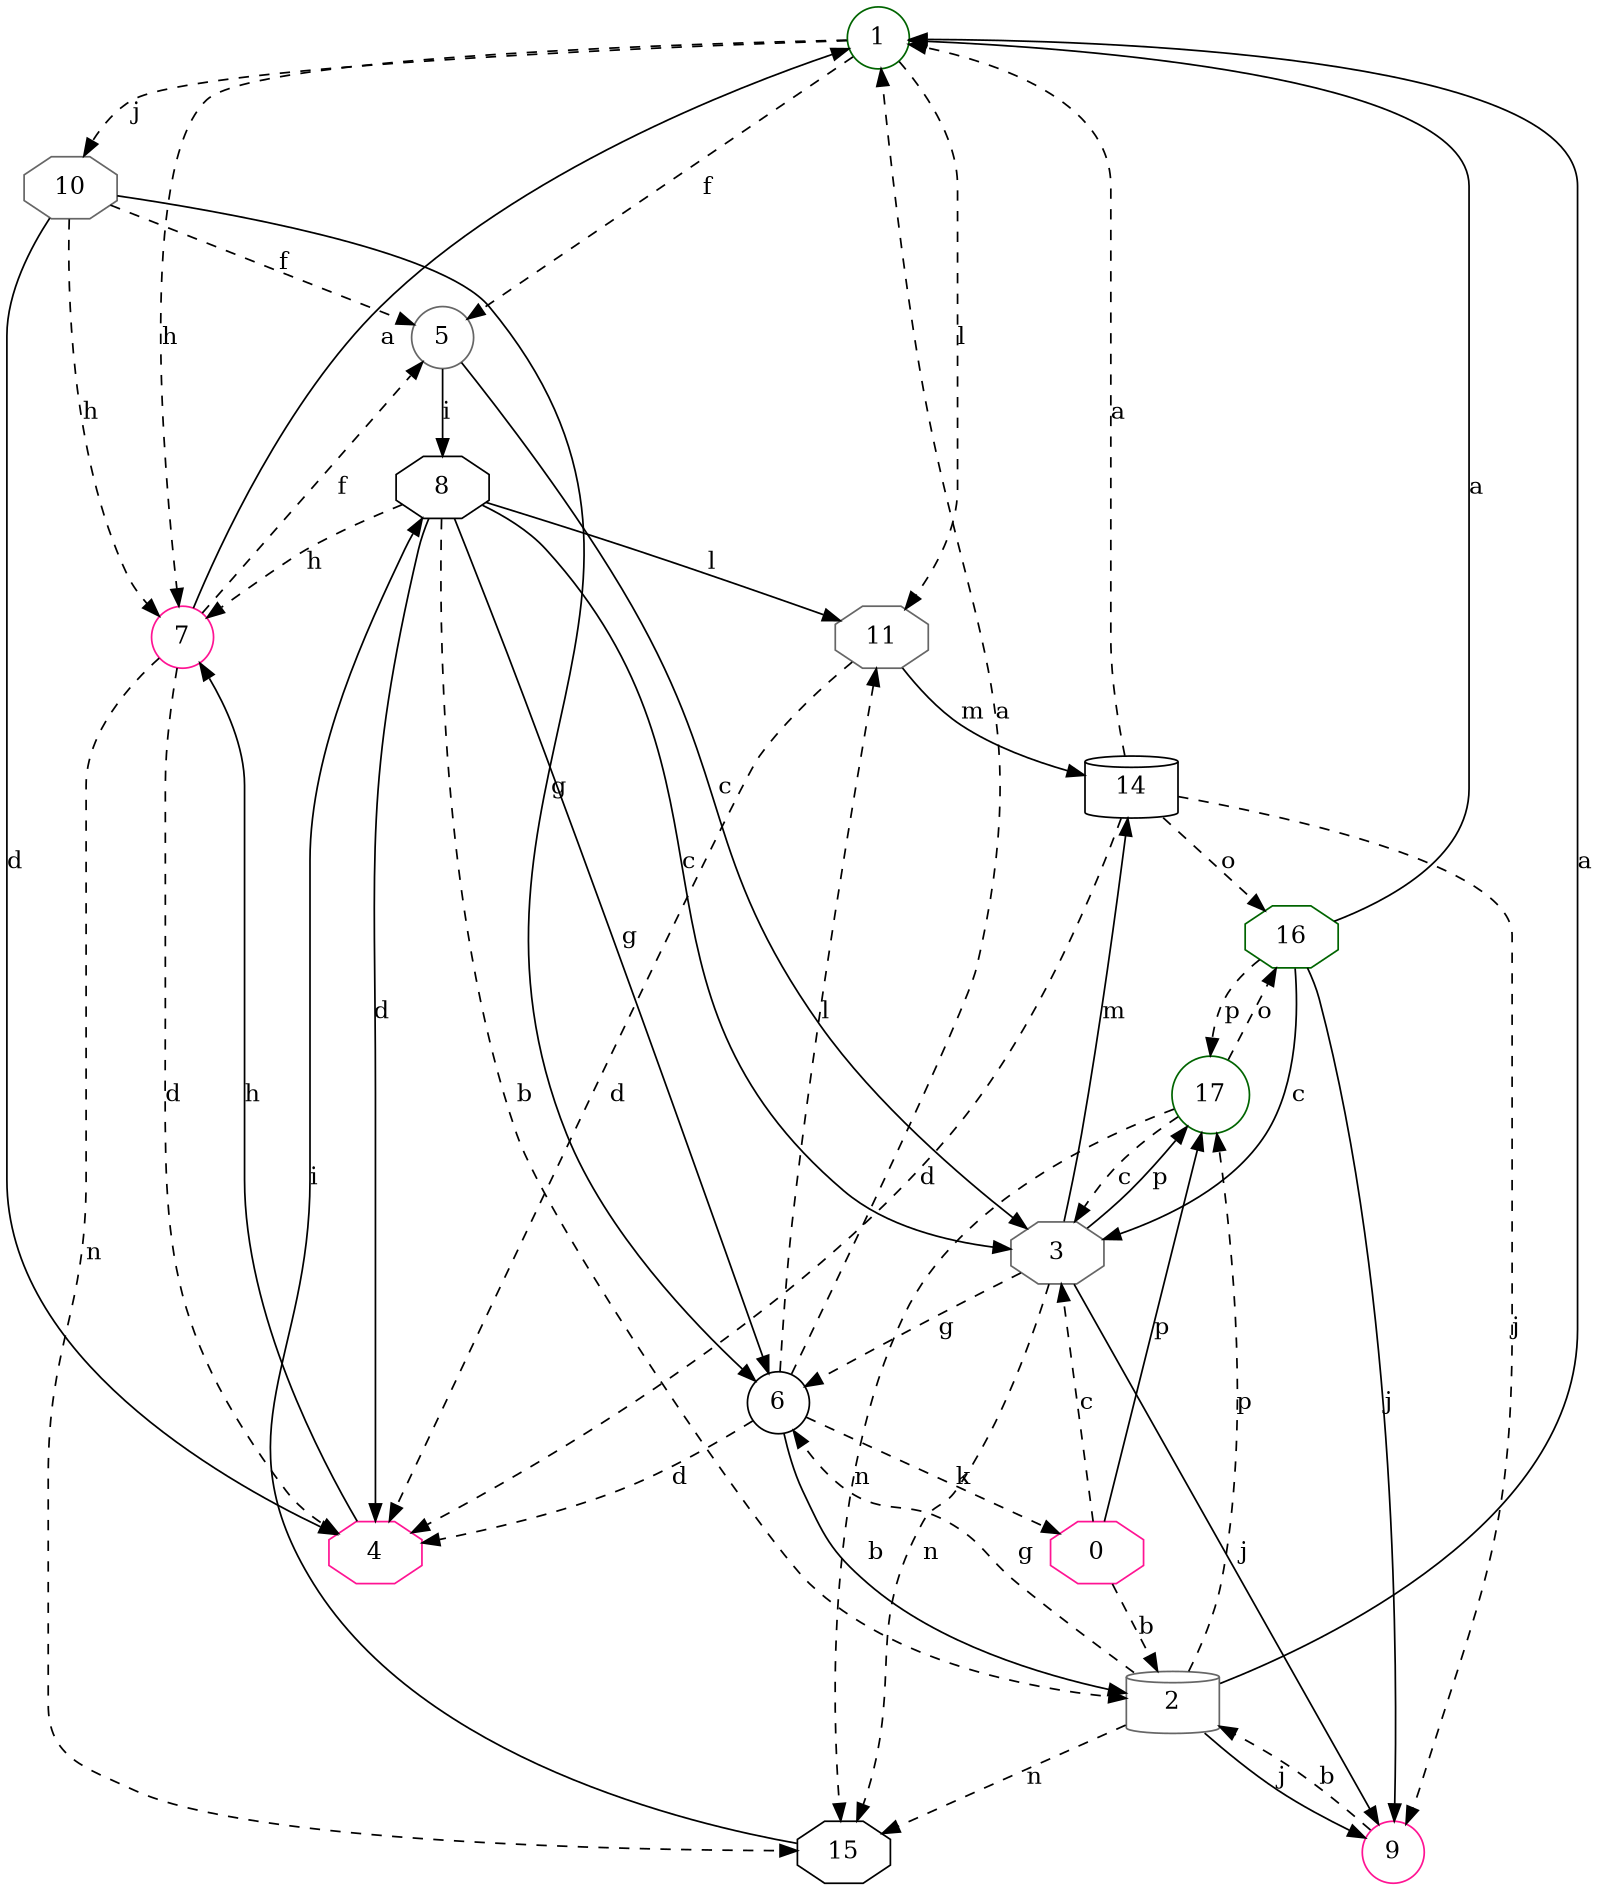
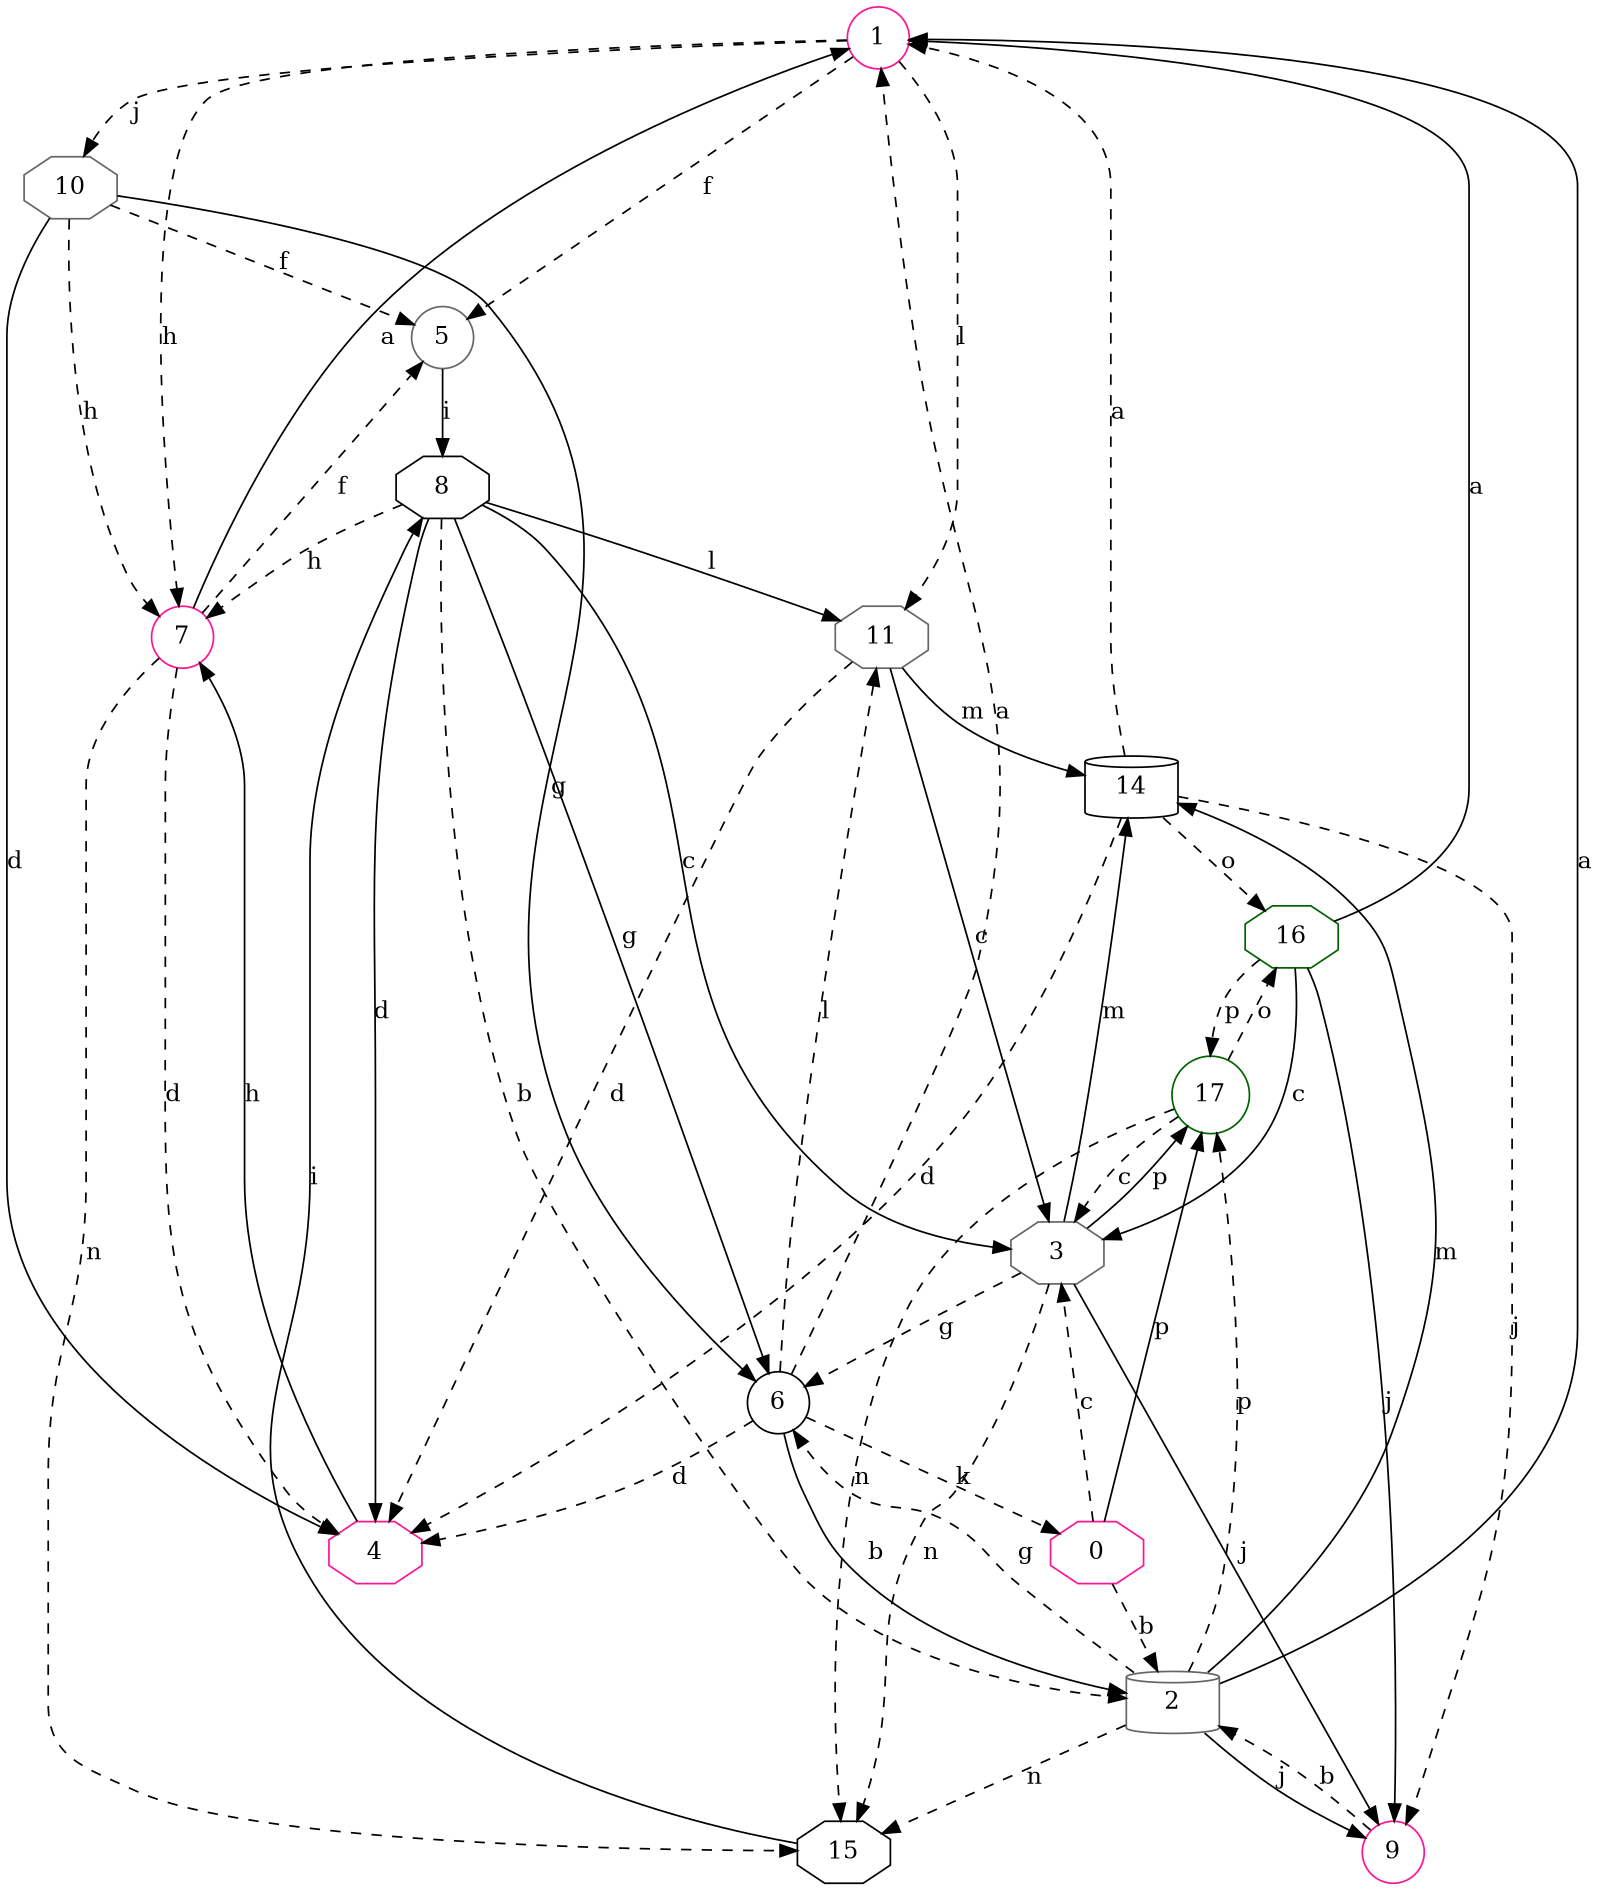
  strict digraph {
    node [color=gray40 shape=octagon]
    edge [style=dashed]
-   1 [color=darkgreen shape=circle]
+   1 [color=deeppink shape=circle]
    5 [shape=circle]
    7 [color=deeppink shape=circle]
    10
    11
    8 [color=black]
    15 [color=black]
    4 [color=deeppink]
    6 [color=black shape=circle]
    14 [color=black shape=cylinder]
    3
    2 [shape=cylinder]
    9 [color=deeppink shape=circle]
    17 [color=darkgreen shape=circle]
    0 [color=deeppink]
    16 [color=darkgreen]
    1 -> 5 [label=f]
    1 -> 7 [label=h]
    1 -> 10 [label=j]
    1 -> 11 [label=l]
    5 -> 8 [label=i style=solid]
    7 -> 1 [label=a style=solid]
    7 -> 5 [label=f]
    7 -> 15 [label=n]
    7 -> 4 [label=d]
    10 -> 5 [label=f]
    10 -> 7 [label=h]
    10 -> 4 [label=d style=solid]
    10 -> 6 [label=g style=solid]
    11 -> 4 [label=d]
    11 -> 14 [label=m style=solid]
-   5 -> 3 [label=c style=solid]
+   11 -> 3 [label=c style=solid]
    8 -> 7 [label=h]
    8 -> 11 [label=l style=solid]
    8 -> 4 [label=d style=solid]
    8 -> 6 [label=g style=solid]
    8 -> 3 [label=c style=solid]
    8 -> 2 [label=b]
    15 -> 8 [label=i style=solid]
    4 -> 7 [label=h style=solid]
    6 -> 1 [label=a]
    6 -> 11 [label=l]
    6 -> 4 [label=d]
    6 -> 2 [label=b style=solid]
    6 -> 0 [label=k]
    14 -> 1 [label=a]
    14 -> 4 [label=d]
    14 -> 9 [label=j]
    14 -> 16 [label=o]
    3 -> 15 [label=n]
    3 -> 6 [label=g]
    3 -> 14 [label=m style=solid]
    3 -> 9 [label=j style=solid]
    3 -> 17 [label=p style=solid]
    2 -> 1 [label=a style=solid]
    2 -> 15 [label=n]
    2 -> 6 [label=g]
+   2 -> 14 [label=m style=solid]
    2 -> 9 [label=j style=solid]
    2 -> 17 [label=p]
    9 -> 2 [label=b]
    17 -> 15 [label=n]
    17 -> 3 [label=c]
    17 -> 16 [label=o]
    0 -> 3 [label=c]
    0 -> 2 [label=b]
    0 -> 17 [label=p style=solid]
    16 -> 1 [label=a style=solid]
    16 -> 3 [label=c style=solid]
    16 -> 9 [label=j style=solid]
    16 -> 17 [label=p]
  }
